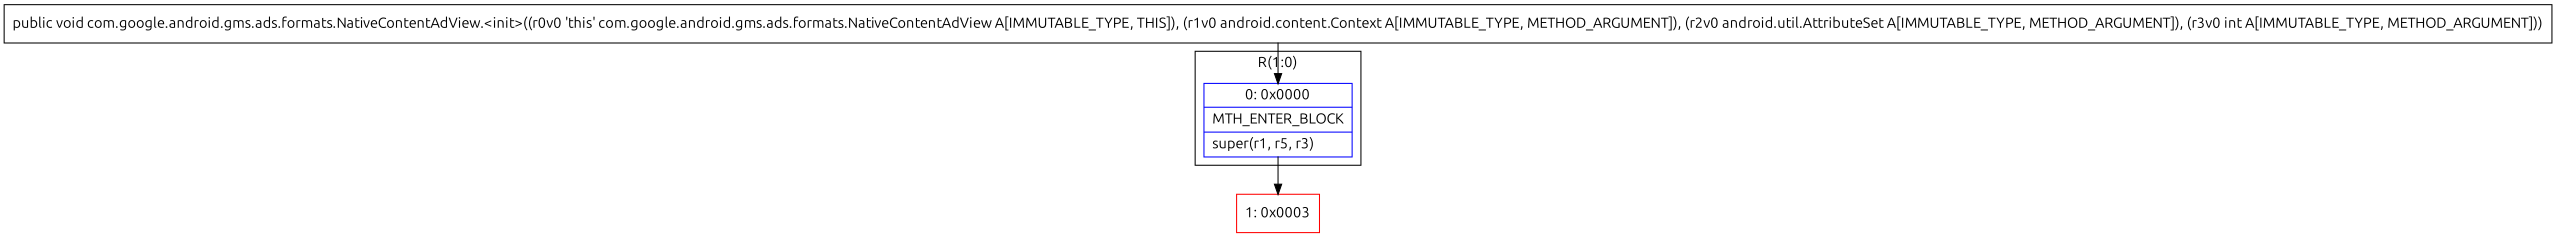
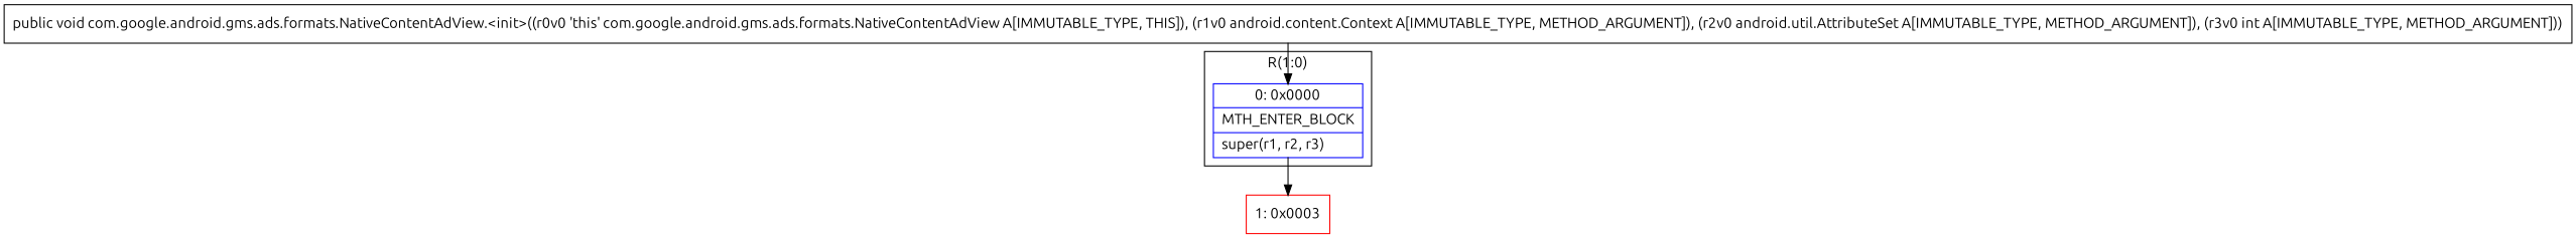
  digraph {
    fontname=Ubuntu
    node [shape=record fontname=Ubuntu]
    edge [fontname=Ubuntu]
-   n1 [color=blue label="{0\:\ 0x0000|MTH_ENTER_BLOCK\l|super(r1, r5, r3)\l}"]
+   n1 [color=blue label="{0\:\ 0x0000|MTH_ENTER_BLOCK\l|super(r1, r2, r3)\l}"]
    n2 [color=red label="{1\:\ 0x0003}"]
    n3 [label="{public void com.google.android.gms.ads.formats.NativeContentAdView.\<init\>((r0v0 'this' com.google.android.gms.ads.formats.NativeContentAdView A[IMMUTABLE_TYPE, THIS]), (r1v0 android.content.Context A[IMMUTABLE_TYPE, METHOD_ARGUMENT]), (r2v0 android.util.AttributeSet A[IMMUTABLE_TYPE, METHOD_ARGUMENT]), (r3v0 int A[IMMUTABLE_TYPE, METHOD_ARGUMENT])) }"]
    subgraph cluster_1 {
      label="R(1:0)"
      n1
    }
    n1 -> n2
    n3 -> n1
  }
